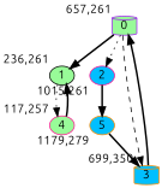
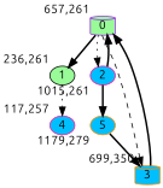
  digraph {
    bgcolor=white
    fontname=Ubuntu
    node [color=deeppink fillcolor=deepskyblue fixedsize=true fontname=Ubuntu shape=ellipse style=filled]
    edge [fontname=Ubuntu style=bold]
    0 [color=purple fillcolor=palegreen height=0.3 shape=cylinder width=0.4 xlabel="657,261"]
    1 [color=black fillcolor=palegreen height=0.3 width=0.4 xlabel="236,261"]
    2 [height=0.3 width=0.4 xlabel="1015,261"]
    3 [color=darkorange height=0.3 shape=cylinder width=0.4 xlabel="699,350"]
-   4 [fillcolor=palegreen height=0.3 width=0.4 xlabel="117,257"]
+   4 [height=0.3 width=0.4 xlabel="117,257"]
    5 [color=darkorange height=0.3 width=0.4 xlabel="1179,279"]
    0 -> 1
    0 -> 2 [style=dotted]
    0 -> 3 [style=dashed]
    1 -> 4 [style=dotted]
+   2 -> 0
    2 -> 5
    3 -> 0
-   4 -> 1
    5 -> 3
  }
